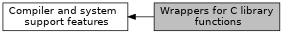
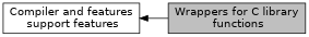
  digraph {
    rankdir=LR
    node [color=black fontname=Helvetica fontsize=14 shape=box style=filled]
-   n1 [fillcolor=white height=0.2 label="Compiler and system\l support features" width=0.4]
+   n1 [fillcolor=white height=0.2 label="Compiler and features\l support features" width=0.4]
    n2 [fillcolor=grey75 fontcolor=black height=0.2 label="Wrappers for C library\l functions" width=0.4]
    n1 -> n2 [dir=back fontname=Helvetica fontsize=14 labelfontname=Helvetica labelfontsize=14 shape=plaintext style=solid]
  }
